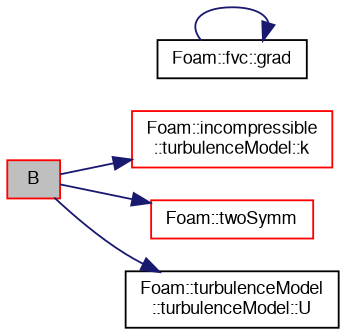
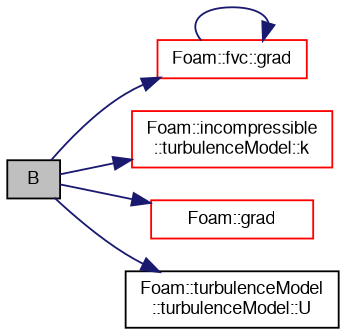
  digraph {
    rankdir=LR
    node [color=red fontname=FreeSans fontsize=10 shape=record]
    edge [color=midnightblue fontname=FreeSans fontsize=10 labelfontname=FreeSans labelfontsize=10 style=solid]
-   n1 [fillcolor=grey75 fontcolor=black height=0.2 label=B style=filled width=0.4]
-   n2 [color=black height=0.2 label="Foam::fvc::grad" width=0.4]
+   n1 [color=black fillcolor=grey75 fontcolor=black height=0.2 label=B style=filled width=0.4]
+   n2 [height=0.2 label="Foam::fvc::grad" width=0.4]
    n3 [height=0.2 label="Foam::incompressible\l::turbulenceModel::k" width=0.4]
-   n4 [height=0.2 label="Foam::twoSymm" width=0.4]
+   n4 [height=0.2 label="Foam::grad" width=0.4]
    n5 [color=black height=0.2 label="Foam::turbulenceModel\l::turbulenceModel::U" width=0.4]
+   n1 -> n2
    n1 -> n3
    n1 -> n4
    n1 -> n5
    n2 -> n2
  }
